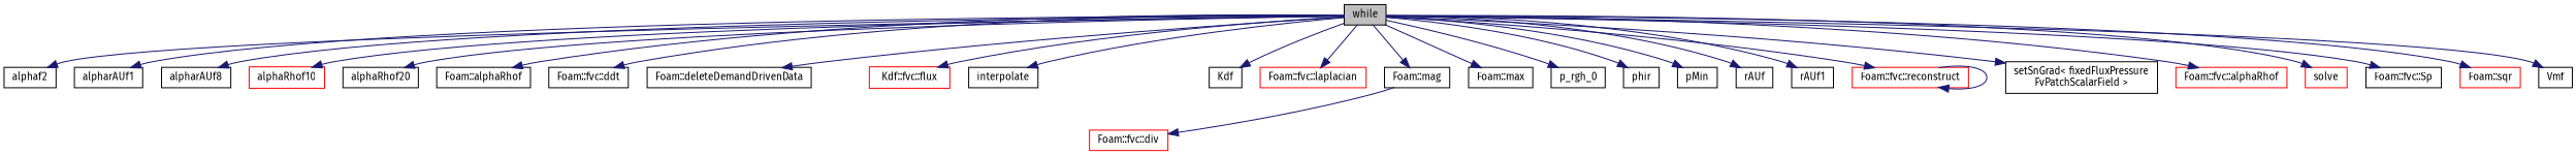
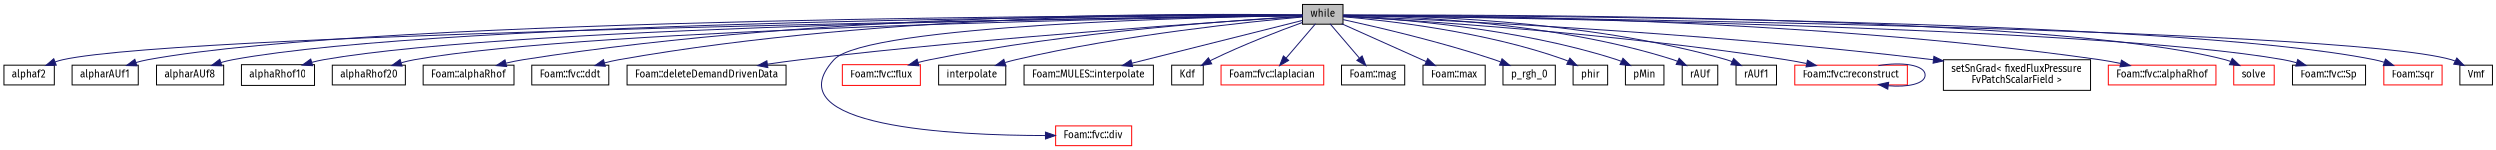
  digraph {
    fontname="Fira Sans"
    rankdir=TB
    node [color=black fontname="Fira Sans" fontsize=10 shape=record]
    edge [color=midnightblue fontname="Fira Sans" fontsize=10 labelfontname=Helvetica labelfontsize=10 style=solid]
    n1 [fillcolor=grey75 fontcolor=black height=0.2 label=while style=filled width=0.4]
    n2 [height=0.2 label=alphaf2 width=0.4]
    n3 [height=0.2 label=alpharAUf1 width=0.4]
    n4 [height=0.2 label=alpharAUf8 width=0.4]
-   n5 [color=red height=0.2 label=alphaRhof10 width=0.4]
+   n5 [height=0.2 label=alphaRhof10 width=0.4]
    n6 [height=0.2 label=alphaRhof20 width=0.4]
    n7 [height=0.2 label="Foam::alphaRhof" width=0.4]
    n8 [height=0.2 label="Foam::fvc::ddt" width=0.4]
    n9 [height=0.2 label="Foam::deleteDemandDrivenData" width=0.4]
    n10 [color=red height=0.2 label="Foam::fvc::div" width=0.4]
-   n11 [color=red height=0.2 label="Kdf::fvc::flux" width=0.4]
+   n11 [color=red height=0.2 label="Foam::fvc::flux" width=0.4]
    n12 [height=0.2 label=interpolate width=0.4]
+   n13 [height=0.2 label="Foam::MULES::interpolate" width=0.4]
    n14 [height=0.2 label=Kdf width=0.4]
    n15 [color=red height=0.2 label="Foam::fvc::laplacian" width=0.4]
    n16 [height=0.2 label="Foam::mag" width=0.4]
    n17 [height=0.2 label="Foam::max" width=0.4]
    n18 [height=0.2 label=p_rgh_0 width=0.4]
    n19 [height=0.2 label=phir width=0.4]
    n20 [height=0.2 label=pMin width=0.4]
    n21 [height=0.2 label=rAUf width=0.4]
    n22 [height=0.2 label=rAUf1 width=0.4]
    n23 [color=red height=0.2 label="Foam::fvc::reconstruct" width=0.4]
    n24 [height=0.2 label="setSnGrad\< fixedFluxPressure\lFvPatchScalarField \>" width=0.4]
    n25 [color=red height=0.2 label="Foam::fvc::alphaRhof" width=0.4]
    n26 [color=red height=0.2 label=solve width=0.4]
    n27 [height=0.2 label="Foam::fvc::Sp" width=0.4]
    n28 [color=red height=0.2 label="Foam::sqr" width=0.4]
    n29 [height=0.2 label=Vmf width=0.4]
    n1 -> n2
    n1 -> n3
    n1 -> n4
    n1 -> n5
    n1 -> n6
    n1 -> n7
    n1 -> n8
    n1 -> n9
-   n16 -> n10
+   n1 -> n10
    n1 -> n11
    n1 -> n12
+   n1 -> n13
    n1 -> n14
    n1 -> n15
    n1 -> n16
    n1 -> n17
    n1 -> n18
    n1 -> n19
    n1 -> n20
    n1 -> n21
    n1 -> n22
    n1 -> n23
    n1 -> n24
    n1 -> n25
    n1 -> n26
    n1 -> n27
    n1 -> n28
    n1 -> n29
    n23 -> n23
  }
